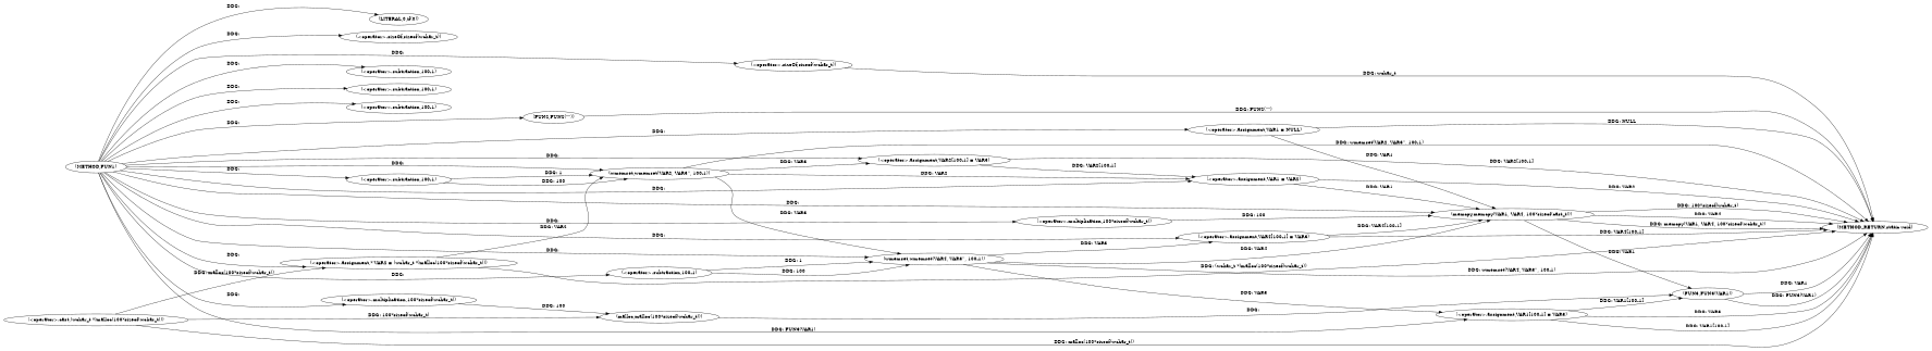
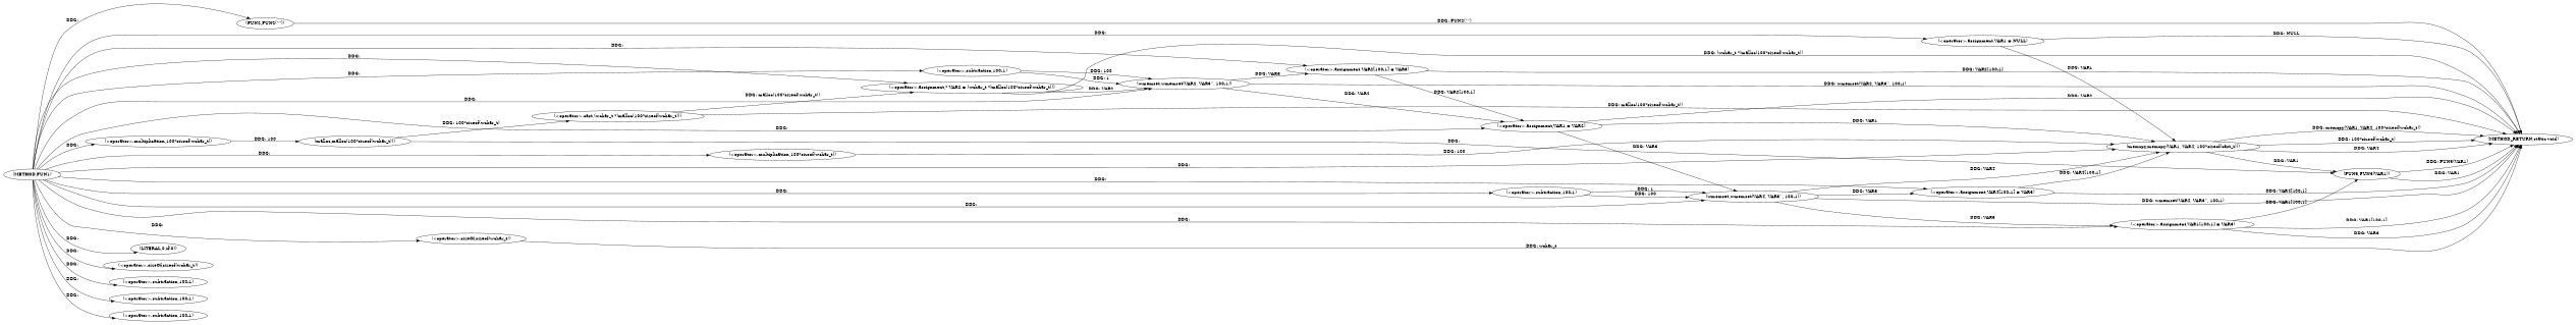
  digraph {
    rankdir=LR
    n1 [label="(METHOD,FUN1)"]
    n2 [label="(<operator>.assignment,VAR1 = NULL)"]
    n3 [label="(LITERAL,0,if(0))"]
    n4 [label="(FUN2,FUN2(\"\"))"]
    n5 [label="(<operator>.assignment,* VAR2 = (wchar_t *)malloc(100*sizeof(wchar_t)))"]
    n6 [label="(<operator>.multiplication,100*sizeof(wchar_t))"]
    n7 [label="(<operator>.sizeOf,sizeof(wchar_t))"]
    n8 [label="(wmemset,wmemset(VAR2, VAR3'', 100-1))"]
    n9 [label="(<operator>.subtraction,100-1)"]
    n10 [label="(<operator>.assignment,VAR2[100-1] = VAR3)"]
    n11 [label="(<operator>.subtraction,100-1)"]
    n12 [label="(<operator>.assignment,VAR1 = VAR2)"]
    n13 [label="(wmemset,wmemset(VAR4, VAR3'', 100-1))"]
    n14 [label="(<operator>.subtraction,100-1)"]
    n15 [label="(<operator>.assignment,VAR4[100-1] = VAR3)"]
    n16 [label="(<operator>.subtraction,100-1)"]
    n17 [label="(memcpy,memcpy(VAR1, VAR4, 100*sizeof(cast_t)))"]
    n18 [label="(<operator>.multiplication,100*sizeof(wchar_t))"]
    n19 [label="(<operator>.sizeOf,sizeof(wchar_t))"]
    n20 [label="(<operator>.assignment,VAR1[100-1] = VAR3)"]
    n21 [label="(<operator>.subtraction,100-1)"]
    n22 [label="(METHOD_RETURN,static void)"]
    n23 [label="(malloc,malloc(100*sizeof(wchar_t)))"]
    n24 [label="(FUN3,FUN3(VAR1))"]
    n25 [label="(<operator>.cast,(wchar_t *)malloc(100*sizeof(wchar_t)))"]
    n1 -> n2 [label="DDG: "]
    n1 -> n3 [label="DDG: "]
    n1 -> n4 [label="DDG: "]
    n1 -> n5 [label="DDG: "]
    n1 -> n6 [label="DDG: "]
    n1 -> n7 [label="DDG: "]
    n1 -> n8 [label="DDG: "]
    n1 -> n9 [label="DDG: "]
    n1 -> n10 [label="DDG: "]
    n1 -> n11 [label="DDG: "]
    n1 -> n12 [label="DDG: "]
    n1 -> n13 [label="DDG: "]
    n1 -> n14 [label="DDG: "]
    n1 -> n15 [label="DDG: "]
    n1 -> n16 [label="DDG: "]
    n1 -> n17 [label="DDG: "]
    n1 -> n18 [label="DDG: "]
    n1 -> n19 [label="DDG: "]
-   n1 -> n20 [label="DDG: FUN3(VAR1)"]
+   n1 -> n20 [label="DDG: "]
    n1 -> n21 [label="DDG: "]
    n2 -> n17 [label="DDG: VAR1"]
    n2 -> n22 [label="DDG: NULL"]
    n4 -> n22 [label="DDG: FUN2(\"\")"]
    n5 -> n8 [label="DDG: VAR2"]
    n5 -> n22 [label="DDG: (wchar_t *)malloc(100*sizeof(wchar_t))"]
    n6 -> n23 [label="DDG: 100"]
    n8 -> n10 [label="DDG: VAR3"]
    n8 -> n12 [label="DDG: VAR2"]
-   n8 -> n13 [label="DDG: VAR3"]
+   n12 -> n13 [label="DDG: VAR3"]
    n8 -> n22 [label="DDG: wmemset(VAR2, VAR3'', 100-1)"]
    n9 -> n8 [label="DDG: 100"]
    n9 -> n8 [label="DDG: 1"]
    n10 -> n12 [label="DDG: VAR2[100-1]"]
    n10 -> n22 [label="DDG: VAR2[100-1]"]
    n12 -> n17 [label="DDG: VAR1"]
    n12 -> n22 [label="DDG: VAR2"]
    n13 -> n15 [label="DDG: VAR3"]
    n13 -> n17 [label="DDG: VAR4"]
    n13 -> n20 [label="DDG: VAR3"]
    n13 -> n22 [label="DDG: wmemset(VAR4, VAR3'', 100-1)"]
    n14 -> n13 [label="DDG: 100"]
    n14 -> n13 [label="DDG: 1"]
    n15 -> n17 [label="DDG: VAR4[100-1]"]
    n15 -> n22 [label="DDG: VAR4[100-1]"]
    n17 -> n22 [label="DDG: VAR4"]
    n17 -> n22 [label="DDG: memcpy(VAR1, VAR4, 100*sizeof(wchar_t))"]
    n17 -> n22 [label="DDG: 100*sizeof(wchar_t)"]
    n17 -> n24 [label="DDG: VAR1"]
    n18 -> n17 [label="DDG: 100"]
    n19 -> n22 [label="DDG: wchar_t"]
    n20 -> n22 [label="DDG: VAR3"]
    n20 -> n22 [label="DDG: VAR1[100-1]"]
    n20 -> n24 [label="DDG: VAR1[100-1]"]
    n23 -> n24 [label="DDG: "]
-   n25 -> n23 [label="DDG: 100*sizeof(wchar_t)"]
+   n23 -> n25 [label="DDG: 100*sizeof(wchar_t)"]
    n24 -> n22 [label="DDG: FUN3(VAR1)"]
    n24 -> n22 [label="DDG: VAR1"]
    n25 -> n5 [label="DDG: malloc(100*sizeof(wchar_t))"]
    n25 -> n22 [label="DDG: malloc(100*sizeof(wchar_t))"]
  }
